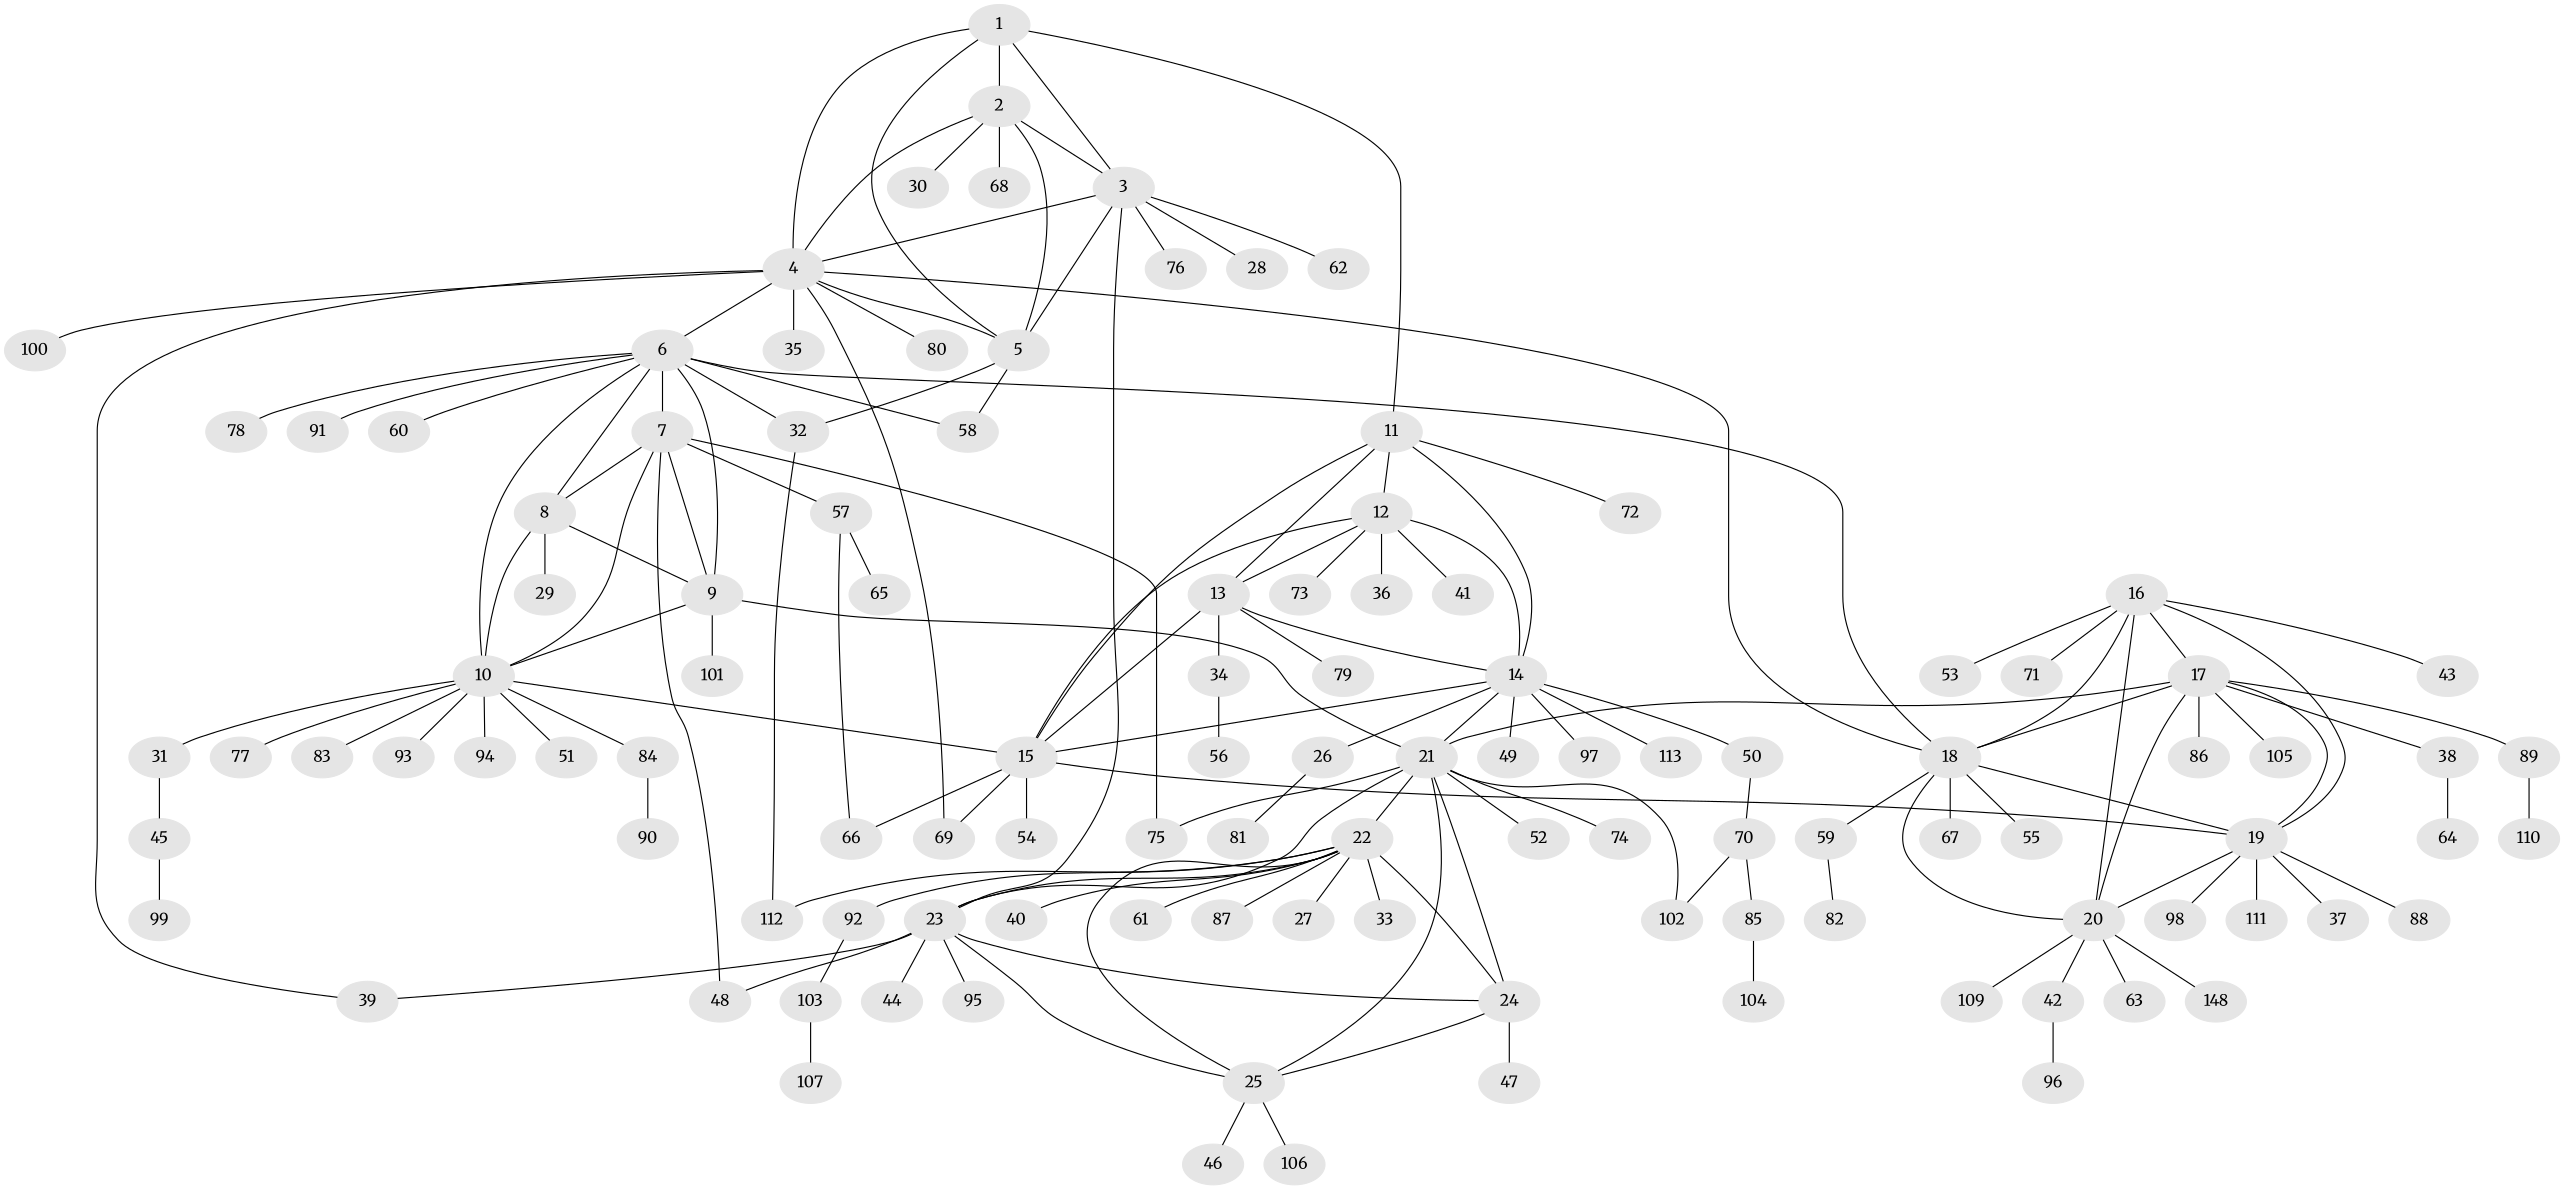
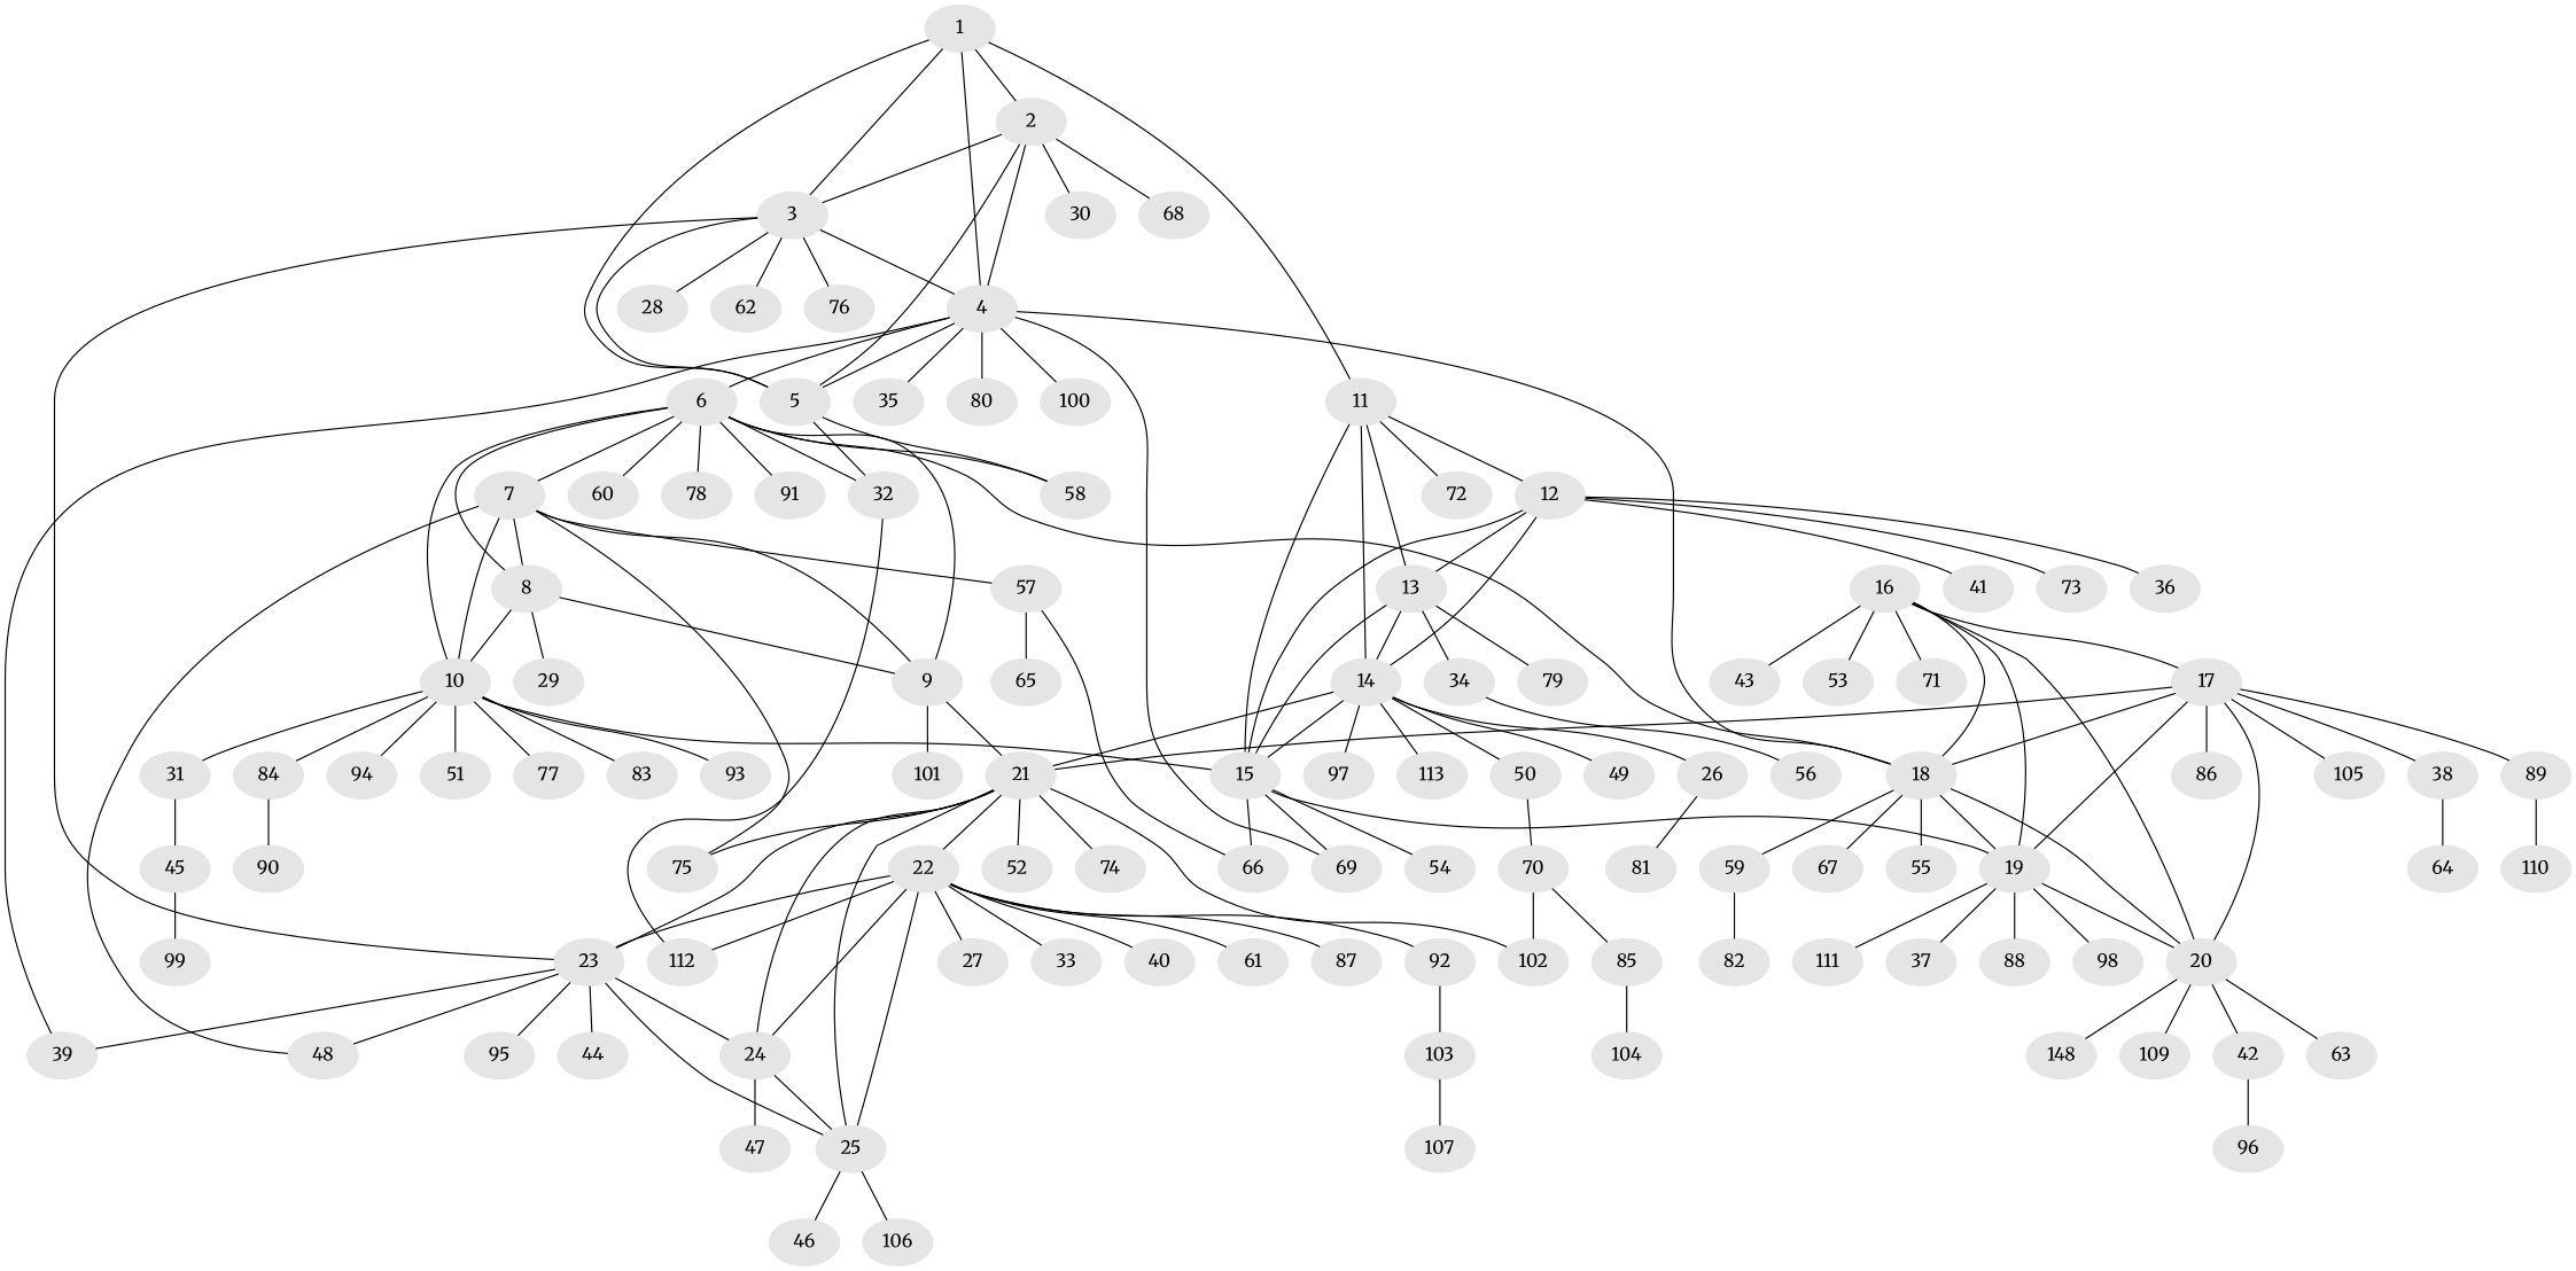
  graph {
    fontname=Merriweather
    node [color=gray90 fontname=Merriweather style=filled]
    edge [fontname=Merriweather]
    1
    2
    3
    4
    5
    11
    30
    68
    23
    28
    62
    76
    6
    18
    35
    39
    69
    80
    100
    32
    58
    15
    12
    13
    14
    72
    48
    24
    25
    44
    95
    7
    8
    9
    10
    60
    78
    91
    19
    20
    55
    59
    67
    112
    57
    75
    29
    21
    101
    31
    51
    77
    83
    84
    93
    94
    66
    65
    22
    52
    74
    102
    54
    45
    90
    36
    41
    73
    34
    79
    26
    49
    50
    97
    113
    56
    81
    70
    37
    88
    98
    111
    16
    17
    43
    53
    71
    38
    86
    89
    105
    42
    63
    n94 [label=148]
    109
    64
    110
    82
    96
    27
    33
    40
    61
    87
    92
    47
    46
    106
    103
    99
    85
    104
    107
    1 -- 2
    1 -- 3
    1 -- 4
    1 -- 5
    1 -- 11
    2 -- 3
    2 -- 4
    2 -- 5
    2 -- 30
    2 -- 68
    3 -- 4
    3 -- 5
    3 -- 23
    3 -- 28
    3 -- 62
    3 -- 76
    4 -- 5
    4 -- 6
    4 -- 18
    4 -- 35
    4 -- 39
    4 -- 69
    4 -- 80
    4 -- 100
    5 -- 32
    5 -- 58
    11 -- 15
    11 -- 12
    11 -- 13
    11 -- 14
    11 -- 72
    23 -- 39
    23 -- 48
    23 -- 24
    23 -- 25
    23 -- 44
    23 -- 95
    6 -- 18
    6 -- 32
    6 -- 58
    6 -- 7
    6 -- 8
    6 -- 9
    6 -- 10
    6 -- 60
    6 -- 78
    6 -- 91
    18 -- 19
    18 -- 20
    18 -- 55
    18 -- 59
    18 -- 67
    32 -- 112
    15 -- 69
    15 -- 19
    15 -- 66
    15 -- 54
    12 -- 15
    12 -- 13
    12 -- 14
    12 -- 36
    12 -- 41
    12 -- 73
    13 -- 15
    13 -- 14
    13 -- 34
    13 -- 79
    14 -- 15
    14 -- 21
    14 -- 26
    14 -- 49
    14 -- 50
    14 -- 97
    14 -- 113
    24 -- 25
    24 -- 47
    25 -- 46
    25 -- 106
    7 -- 48
    7 -- 8
    7 -- 9
    7 -- 10
    7 -- 57
    7 -- 75
    8 -- 9
    8 -- 10
    8 -- 29
-   9 -- 10
    9 -- 21
    9 -- 101
    10 -- 15
    10 -- 31
    10 -- 51
    10 -- 77
    10 -- 83
    10 -- 84
    10 -- 93
    10 -- 94
    19 -- 20
    19 -- 37
    19 -- 88
    19 -- 98
    19 -- 111
    20 -- 42
    20 -- 63
    20 -- n94
    20 -- 109
    59 -- 82
    57 -- 66
    57 -- 65
    21 -- 23
    21 -- 24
    21 -- 25
    21 -- 75
    21 -- 22
    21 -- 52
    21 -- 74
    21 -- 102
    31 -- 45
    84 -- 90
    22 -- 23
    22 -- 24
    22 -- 25
    22 -- 112
    22 -- 27
    22 -- 33
    22 -- 40
    22 -- 61
    22 -- 87
    22 -- 92
    45 -- 99
    34 -- 56
    26 -- 81
    50 -- 70
    70 -- 102
    70 -- 85
    16 -- 18
    16 -- 19
    16 -- 20
    16 -- 17
    16 -- 43
    16 -- 53
    16 -- 71
    17 -- 18
    17 -- 19
    17 -- 20
    17 -- 21
    17 -- 38
    17 -- 86
    17 -- 89
    17 -- 105
    38 -- 64
    89 -- 110
    42 -- 96
    92 -- 103
    103 -- 107
    85 -- 104
  }
